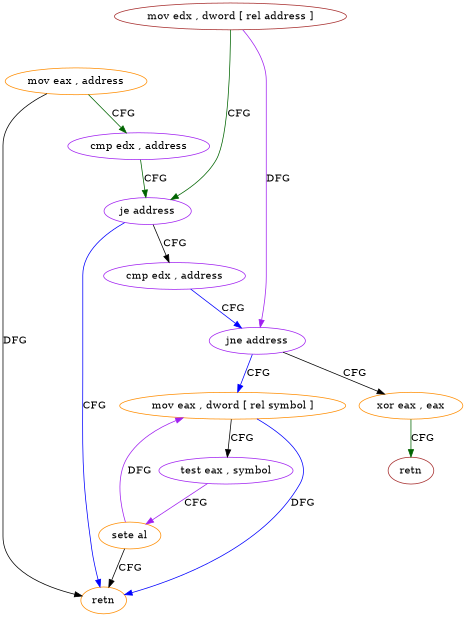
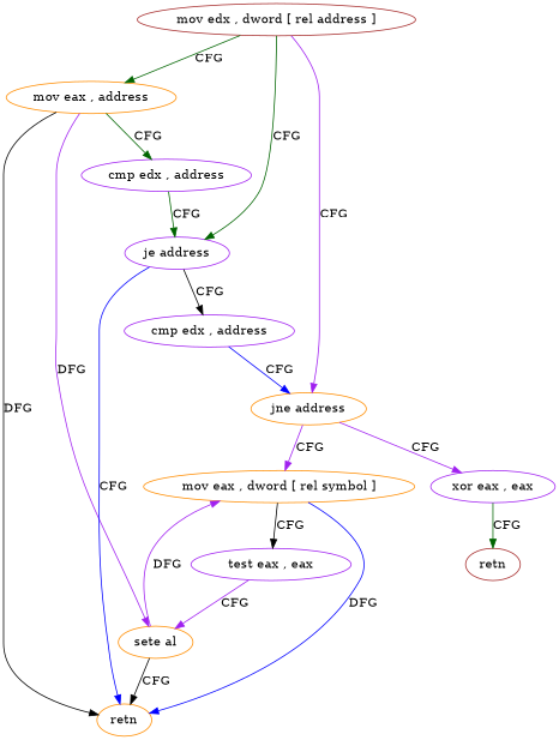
  digraph {
    node [color=darkorange]
    edge [color=darkgreen]
    n1 [color=brown label="mov edx , dword [ rel address ]"]
    n2 [label="mov eax , address"]
    n3 [color=purple label="je address"]
-   n4 [color=purple label="jne address"]
+   n4 [label="jne address"]
    n5 [color=purple label="cmp edx , address"]
    n6 [label=retn]
    n7 [label="sete al"]
    n8 [color=purple label="cmp edx , address"]
-   n9 [label="xor eax , eax"]
+   n9 [color=purple label="xor eax , eax"]
    n10 [label="mov eax , dword [ rel symbol ]"]
    n11 [color=brown label=retn]
-   n12 [color=purple label="test eax , symbol"]
+   n12 [color=purple label="test eax , eax"]
+   n1 -> n2 [label=CFG]
    n1 -> n3 [label=CFG]
-   n1 -> n4 [color=purple label=DFG]
+   n1 -> n4 [color=purple label=CFG]
    n2 -> n5 [label=CFG]
    n2 -> n6 [color=black label=DFG]
+   n2 -> n7 [color=purple label=DFG]
    n3 -> n6 [color=blue label=CFG]
    n3 -> n8 [color=black label=CFG]
-   n4 -> n9 [color=black label=CFG]
-   n4 -> n10 [color=blue label=CFG]
+   n4 -> n9 [color=purple label=CFG]
+   n4 -> n10 [color=purple label=CFG]
    n5 -> n3 [label=CFG]
    n7 -> n6 [color=black label=CFG]
    n7 -> n10 [color=purple label=DFG]
    n8 -> n4 [color=blue label=CFG]
    n9 -> n11 [label=CFG]
    n10 -> n6 [color=blue label=DFG]
    n10 -> n12 [color=black label=CFG]
    n12 -> n7 [color=purple label=CFG]
  }
